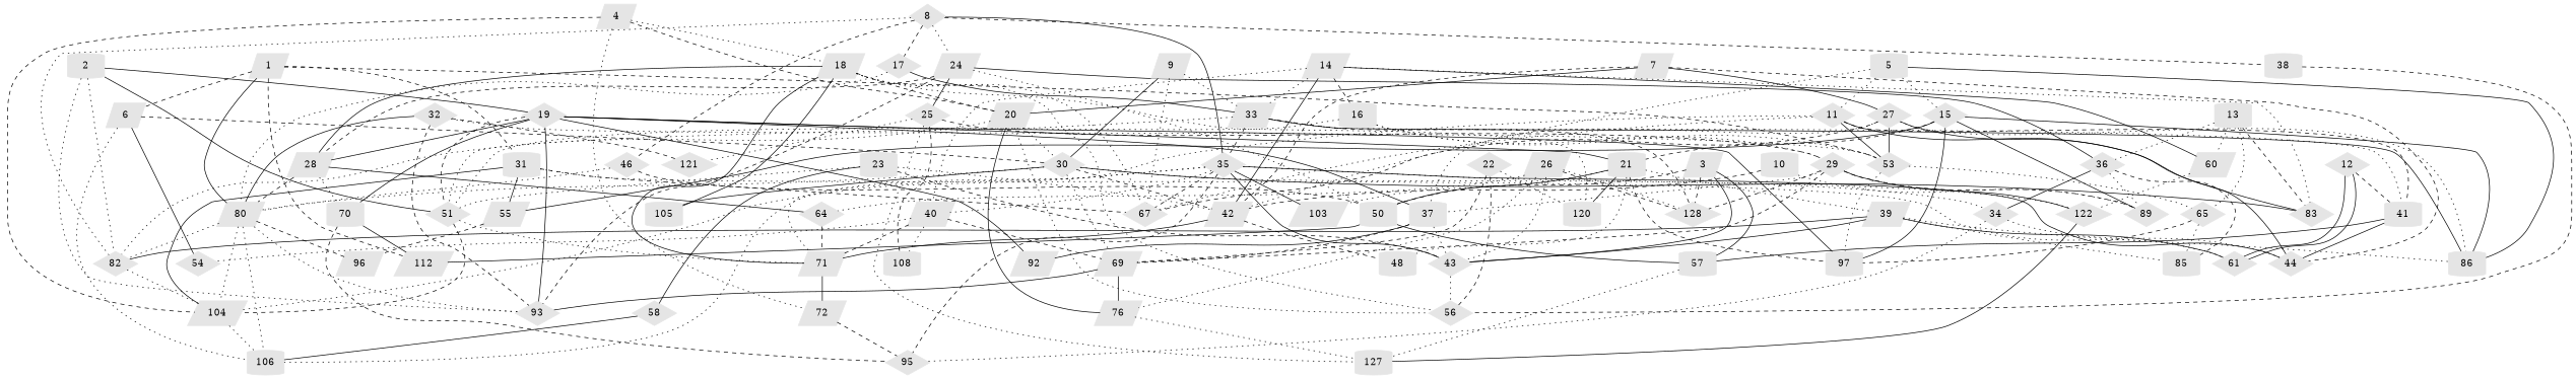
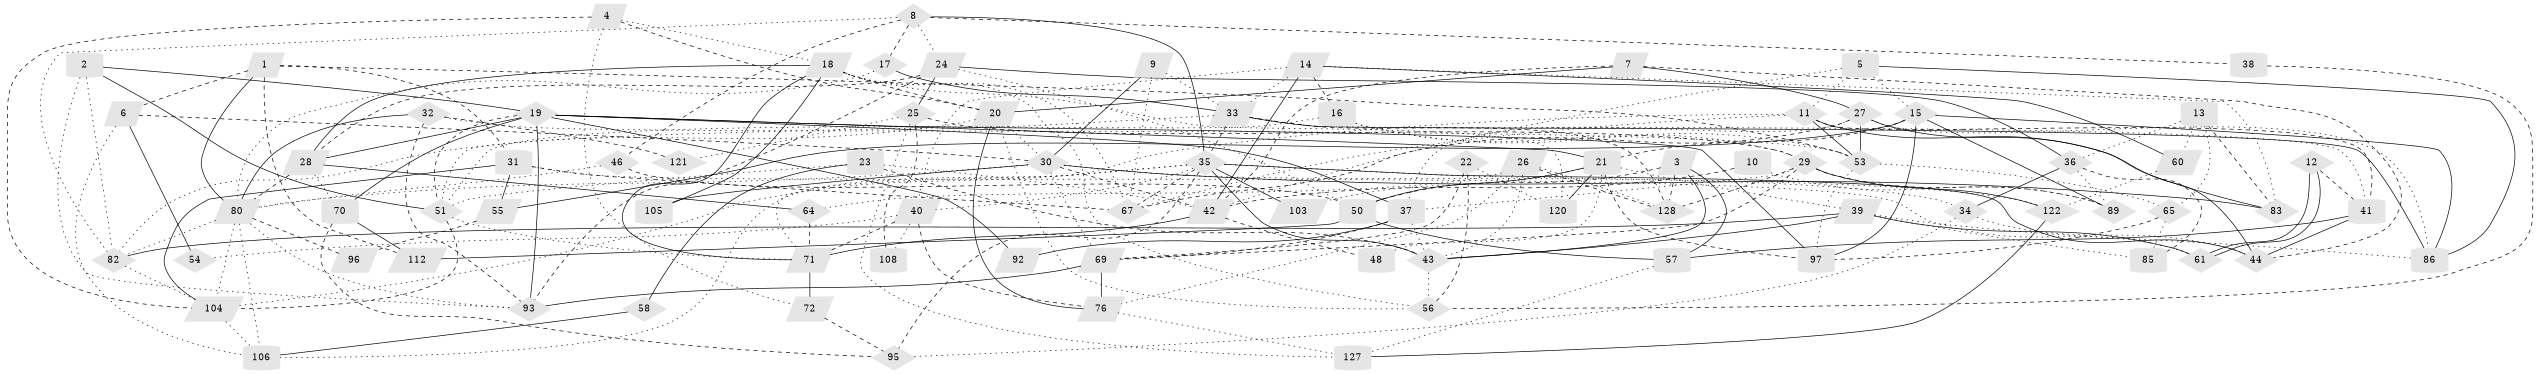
  graph {
    node [color=gray90 shape=diamond style=filled]
    edge [style=dotted]
    1 [shape=parallelogram super="+88"]
    6 [shape=parallelogram]
    31 [shape=cylinder]
    53 [super="+77"]
    80 [shape=parallelogram super="+119"]
    112 [shape=parallelogram]
    30 [super="+84"]
    54
    106 [shape=cylinder]
    104 [shape=parallelogram super="+114"]
    67 [super="+100"]
    61
    55 [shape=parallelogram]
    65 [super="+123"]
    97 [shape=cylinder super="+110"]
    82 [super="+117"]
    93
    96 [shape=parallelogram]
    2 [shape=cylinder super="+98"]
    19 [super="+129"]
    51 [super="+107"]
    21 [shape=cylinder super="+66"]
    28 [shape=parallelogram super="+113"]
    37 [shape=cylinder super="+118"]
    70 [shape=cylinder super="+111"]
    92 [shape=parallelogram]
    71 [shape=parallelogram super="+109"]
    43 [super="+79"]
    56 [super="+68"]
    3 [shape=parallelogram]
    50 [shape=cylinder]
    57 [shape=cylinder]
    128
    127 [shape=cylinder]
    4 [shape=parallelogram super="+91"]
    18 [shape=parallelogram super="+63"]
    20 [shape=parallelogram super="+49"]
    72 [shape=parallelogram]
    105 [shape=cylinder]
    120 [shape=cylinder]
    76 [shape=parallelogram]
    95
    5 [shape=cylinder]
    11
    15 [super="+75"]
    42 [shape=parallelogram super="+81"]
    86 [shape=cylinder super="+102"]
    41 [shape=cylinder super="+73"]
    83
    89 [super="+126"]
    48 [shape=cylinder]
    69 [shape=parallelogram super="+78"]
    34
    7 [shape=parallelogram super="+124"]
    27 [super="+45"]
    44 [super="+99"]
    8 [super="+125"]
    17
    24 [shape=parallelogram super="+62"]
    35 [super="+90"]
    38 [shape=cylinder]
    46
    33 [shape=parallelogram super="+87"]
    36
    25 [super="+59"]
    40 [shape=parallelogram super="+47"]
    103 [shape=parallelogram]
    122
    9 [shape=parallelogram]
    10 [shape=cylinder]
    12
    13 [shape=cylinder super="+74"]
    60 [shape=parallelogram]
    85 [shape=cylinder]
    14 [shape=parallelogram super="+115"]
    16 [shape=cylinder]
    29 [super="+52"]
    108 [shape=cylinder]
    39 [shape=parallelogram super="+116"]
    64
    22
    23 [shape=cylinder]
    58
    121
    26 [shape=parallelogram super="+101"]
    32 [super="+94"]
    1 -- 6 [style=dashed]
    1 -- 31 [style=dashed]
    1 -- 53 [style=dashed]
    1 -- 80 [style=solid]
    1 -- 112 [style=dashed]
    6 -- 30 [style=dashed]
    6 -- 54 [style=solid]
    6 -- 106
    31 -- 104 [style=solid]
    31 -- 67 [style=dashed]
    31 -- 61
    31 -- 55 [style=solid]
    53 -- 65
    53 -- 97
    80 -- 106
    80 -- 104
    80 -- 82
    80 -- 93
    80 -- 96 [style=dashed]
    30 -- 80
    30 -- 105 [style=solid]
    30 -- 42 [style=dashed]
    30 -- 83 [style=solid]
    30 -- 69
    30 -- 34
    104 -- 106
    55 -- 96 [style=dashed]
    65 -- 97 [style=dashed]
    65 -- 85
    82 -- 104
    2 -- 82 [weight=2]
    2 -- 93
    2 -- 19 [style=solid]
    2 -- 51 [style=solid]
    19 -- 97 [style=solid]
    19 -- 93 [style=solid]
    19 -- 51 [style=dashed]
    19 -- 21 [style=solid]
    19 -- 28 [style=solid]
    19 -- 37 [style=solid]
    19 -- 70 [style=solid]
    19 -- 92 [style=solid]
    51 -- 104 [style=dashed]
    51 -- 71
    21 -- 97 [style=dashed]
    21 -- 50 [style=solid]
    21 -- 120 [style=solid]
    21 -- 48
    21 -- 103
    21 -- 39
    28 -- 80 [style=dashed]
    28 -- 70
    28 -- 64 [style=solid]
    37 -- 92 [style=solid]
    37 -- 43
    37 -- 69 [style=dashed]
    70 -- 112 [style=solid]
    70 -- 95 [style=dashed]
    71 -- 72 [style=solid]
    43 -- 56 [weight=2]
    3 -- 43 [style=solid]
    3 -- 50 [style=dashed]
    3 -- 57 [style=solid]
    3 -- 128 [style=dashed]
    50 -- 112 [style=solid]
    50 -- 57 [style=solid]
    57 -- 127
    4 -- 104 [style=dashed]
    4 -- 18
    4 -- 20 [style=dashed]
    4 -- 72
    18 -- 67
    18 -- 28 [style=solid]
    18 -- 71 [style=solid]
    18 -- 56
    18 -- 20 [style=dashed]
    18 -- 105 [style=solid]
    18 -- 120
    20 -- 30
    20 -- 82
    20 -- 56
    20 -- 76 [style=solid]
    72 -- 95 [style=dashed]
    76 -- 127
    5 -- 11
    5 -- 15
    5 -- 42
    5 -- 86 [style=solid]
    11 -- 53 [style=solid weight=2]
    11 -- 67
    11 -- 71
    11 -- 41 [style=dashed]
    11 -- 83 [style=solid]
    15 -- 55 [style=solid]
    15 -- 97 [style=solid]
    15 -- 21 [style=dashed]
    15 -- 86 [style=solid]
    15 -- 89 [style=solid]
    42 -- 71 [style=solid]
    42 -- 48 [style=dashed]
    41 -- 57 [style=solid]
    41 -- 44 [style=solid]
    69 -- 93 [style=solid]
    69 -- 76 [style=solid]
    34 -- 95
    34 -- 44
    7 -- 20 [style=solid]
    7 -- 42 [style=dashed]
    7 -- 27 [style=solid]
    7 -- 44 [style=dashed]
    27 -- 53 [style=solid weight=2]
    27 -- 67 [style=dashed]
    27 -- 37 [weight=2]
    27 -- 86
    27 -- 44 [style=solid]
    8 -- 82
    8 -- 17 [style=dashed]
    8 -- 24
    8 -- 35 [style=solid]
    8 -- 38 [style=dashed]
    8 -- 46 [style=dashed]
    17 -- 80
    17 -- 33 [style=solid]
    24 -- 93 [style=dashed]
    24 -- 28 [style=dashed]
    24 -- 50
    24 -- 36 [style=solid]
    24 -- 25 [style=solid]
    35 -- 106
    35 -- 104
    35 -- 67 [style=dashed]
    35 -- 43 [style=solid]
    35 -- 95 [style=dashed]
    35 -- 44 [style=solid]
    35 -- 40
    35 -- 103 [style=solid]
    35 -- 122
    38 -- 56 [style=dashed]
    46 -- 80
    46 -- 50 [style=dashed]
    33 -- 51
    33 -- 128 [style=dashed]
    33 -- 86 [style=solid]
    33 -- 41
    33 -- 35 [style=dashed]
    36 -- 89
    36 -- 34 [style=solid]
    36 -- 85 [style=dashed]
    25 -- 127
    25 -- 29 [style=dashed]
    25 -- 108 [style=dashed]
    25 -- 121
    40 -- 54
    40 -- 71 [style=dashed weight=2]
-   40 -- 69 [style=dashed]
+   40 -- 76 [style=dashed]
    40 -- 108
    122 -- 127 [style=solid]
    9 -- 30 [style=solid]
    9 -- 67
    9 -- 33
    10 -- 42 [style=dashed]
    10 -- 89
    12 -- 61 [style=solid]
    12 -- 61 [style=solid]
    12 -- 41 [style=dashed]
    13 -- 65
    13 -- 83 [style=dashed]
    13 -- 36
    13 -- 60
    60 -- 122
    14 -- 42 [style=solid]
    14 -- 83
    14 -- 33
    14 -- 40
    14 -- 60 [style=solid]
    14 -- 16 [style=dashed]
    16 -- 53
    16 -- 51
    16 -- 29
    29 -- 37
    29 -- 128 [style=dashed]
    29 -- 89 [style=dashed]
    29 -- 69 [style=dashed]
    29 -- 122 [style=solid]
    39 -- 61 [style=solid]
    39 -- 82 [style=solid]
    39 -- 43 [style=solid]
    39 -- 86
    39 -- 85
    64 -- 71 [style=dashed]
    22 -- 56 [style=dashed]
    22 -- 120
    22 -- 69 [style=dashed]
    23 -- 51
    23 -- 43 [style=dashed]
    23 -- 42
    23 -- 58 [style=solid]
    58 -- 106 [style=solid]
    26 -- 43 [weight=2]
    26 -- 128 [style=dashed]
    26 -- 128
    26 -- 76
    26 -- 64
    32 -- 53
    32 -- 80 [style=solid]
    32 -- 93 [style=dashed]
    32 -- 121 [style=dashed]
  }
